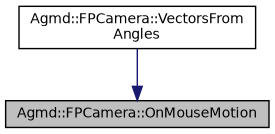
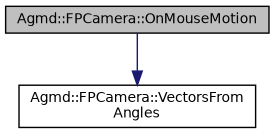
  digraph {
    rankdir=TB
    fontname="DejaVu Sans"
    node [color=black fontname="DejaVu Sans" fontsize=10 shape=record style=filled]
    n1 [fillcolor=grey75 fontcolor=black height=0.2 label="Agmd::FPCamera::OnMouseMotion" width=0.4]
    n2 [fillcolor=white height=0.2 label="Agmd::FPCamera::VectorsFrom\lAngles" width=0.4]
-   n2 -> n1 [color=midnightblue fontname="DejaVu Sans" fontsize=10 labelfontname=Helvetica labelfontsize=10 style=solid]
+   n1 -> n2 [color=midnightblue fontname="DejaVu Sans" fontsize=10 labelfontname=Helvetica labelfontsize=10 style=solid]
  }
